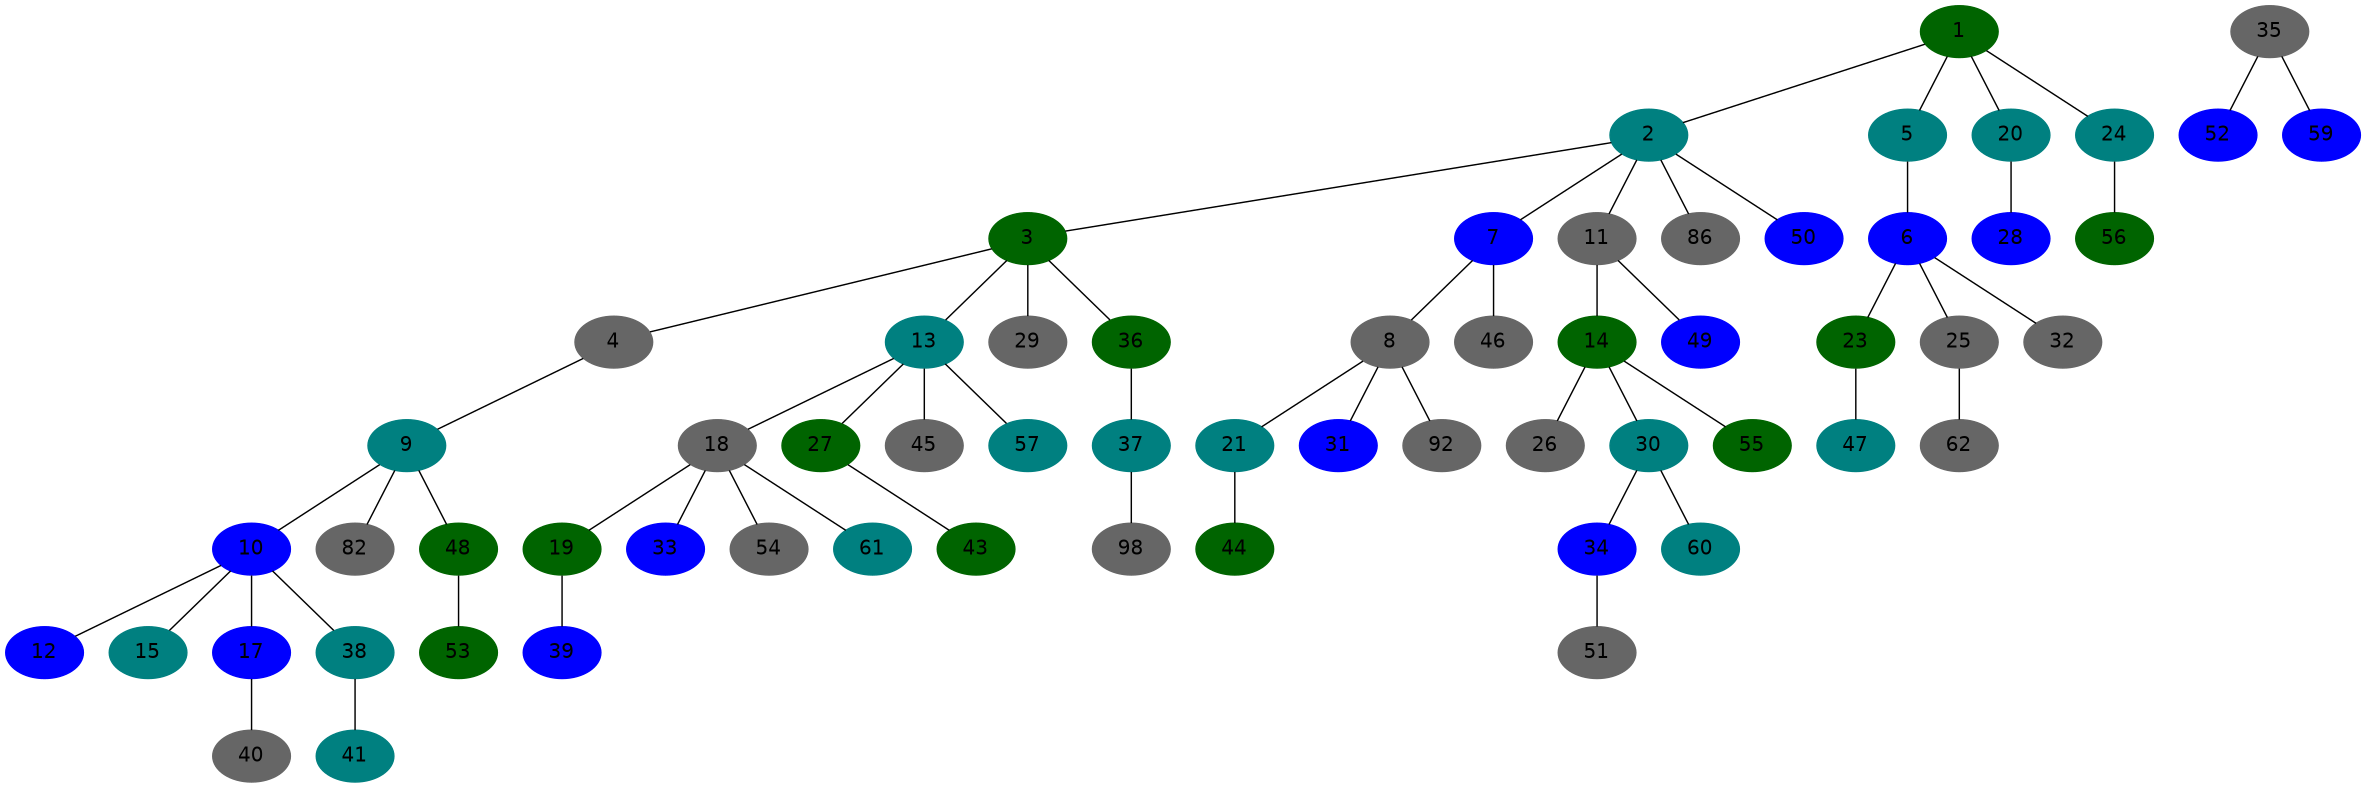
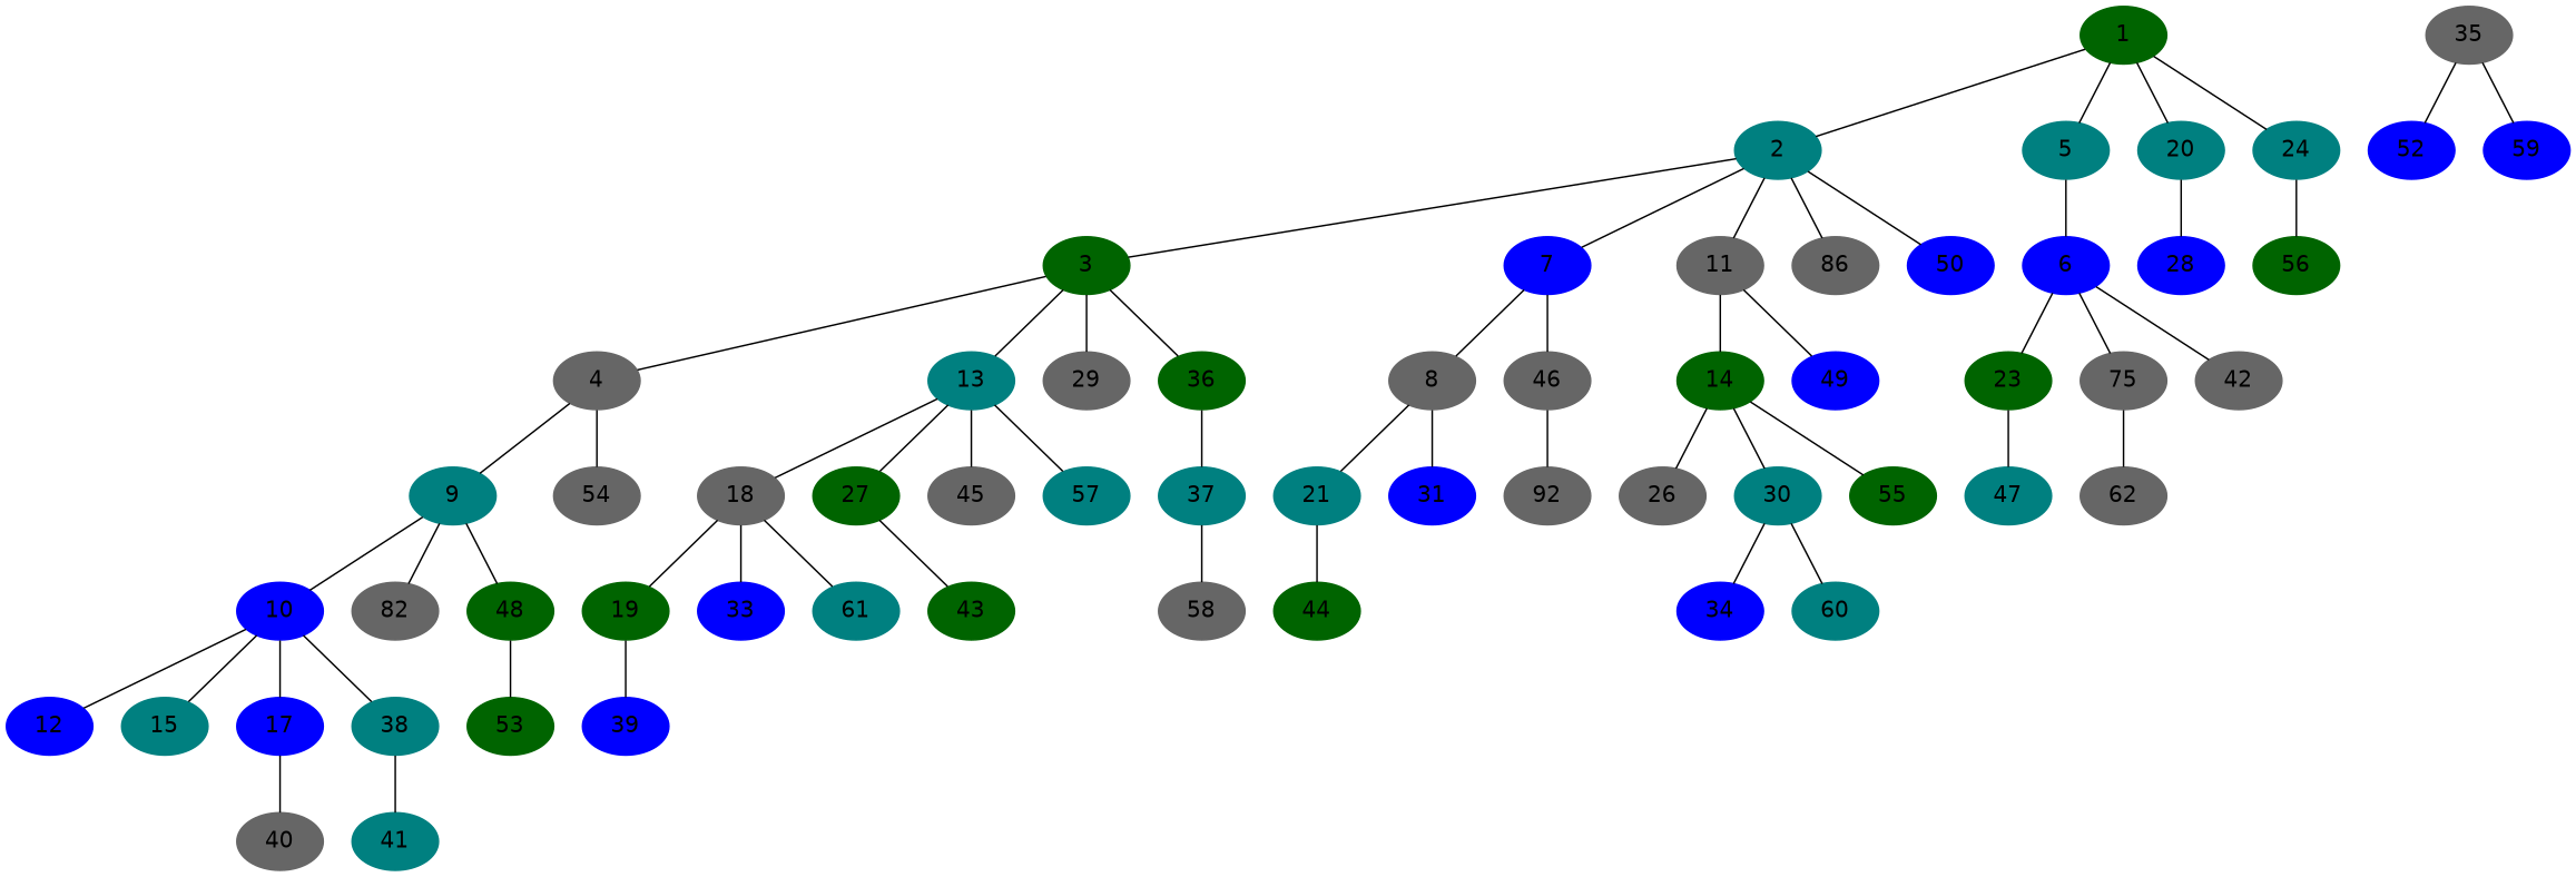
  graph {
    fontname="DejaVu Sans"
    node [color=gray40 fontname="DejaVu Sans" style=filled]
    edge [fontname="DejaVu Sans"]
    1 [color=darkgreen]
    2 [color=teal]
    5 [color=teal]
    20 [color=teal]
    24 [color=teal]
    3 [color=darkgreen]
    7 [color=blue]
    11
    n9 [label=86]
    50 [color=blue]
    6 [color=blue]
    28 [color=blue]
    56 [color=darkgreen]
    4
    13 [color=teal]
    29
    36 [color=darkgreen]
    8
    46
    14 [color=darkgreen]
    49 [color=blue]
    9 [color=teal]
    18
    27 [color=darkgreen]
    45
    57 [color=teal]
    37 [color=teal]
    10 [color=blue]
    n29 [label=82]
    48 [color=darkgreen]
    23 [color=darkgreen]
-   25
-   42 [label=32]
+   25 [label=75]
+   42
    47 [color=teal]
    62
    21 [color=teal]
    31 [color=blue]
    n38 [label=92]
    44 [color=darkgreen]
    12 [color=blue]
    15 [color=teal]
    17 [color=blue]
    38 [color=teal]
    53 [color=darkgreen]
    40
    41 [color=teal]
    26
    30 [color=teal]
    55 [color=darkgreen]
    19 [color=darkgreen]
    33 [color=blue]
    54
    61 [color=teal]
    43 [color=darkgreen]
    34 [color=blue]
    60 [color=teal]
    39 [color=blue]
    52 [color=blue]
    35
    59 [color=blue]
-   51
-   58 [label=98]
+   58
    1 -- 2
    1 -- 5
    1 -- 20
    1 -- 24
    2 -- 3
    2 -- 7
    2 -- 11
    2 -- n9
    2 -- 50
    5 -- 6
    20 -- 28
    24 -- 56
    3 -- 4
    3 -- 13
    3 -- 29
    3 -- 36
    7 -- 8
    7 -- 46
    11 -- 14
    11 -- 49
    6 -- 23
    6 -- 25
    6 -- 42
    4 -- 9
    13 -- 18
    13 -- 27
    13 -- 45
    13 -- 57
    36 -- 37
    8 -- 21
    8 -- 31
-   8 -- n38
+   46 -- n38
    14 -- 26
    14 -- 30
    14 -- 55
    9 -- 10
    9 -- n29
    9 -- 48
    18 -- 19
    18 -- 33
-   18 -- 54
+   4 -- 54
    18 -- 61
    27 -- 43
    37 -- 58
    10 -- 12
    10 -- 15
    10 -- 17
    10 -- 38
    48 -- 53
    23 -- 47
    25 -- 62
    21 -- 44
    17 -- 40
    38 -- 41
    30 -- 34
    30 -- 60
    19 -- 39
-   34 -- 51
    35 -- 52
    35 -- 59
  }
